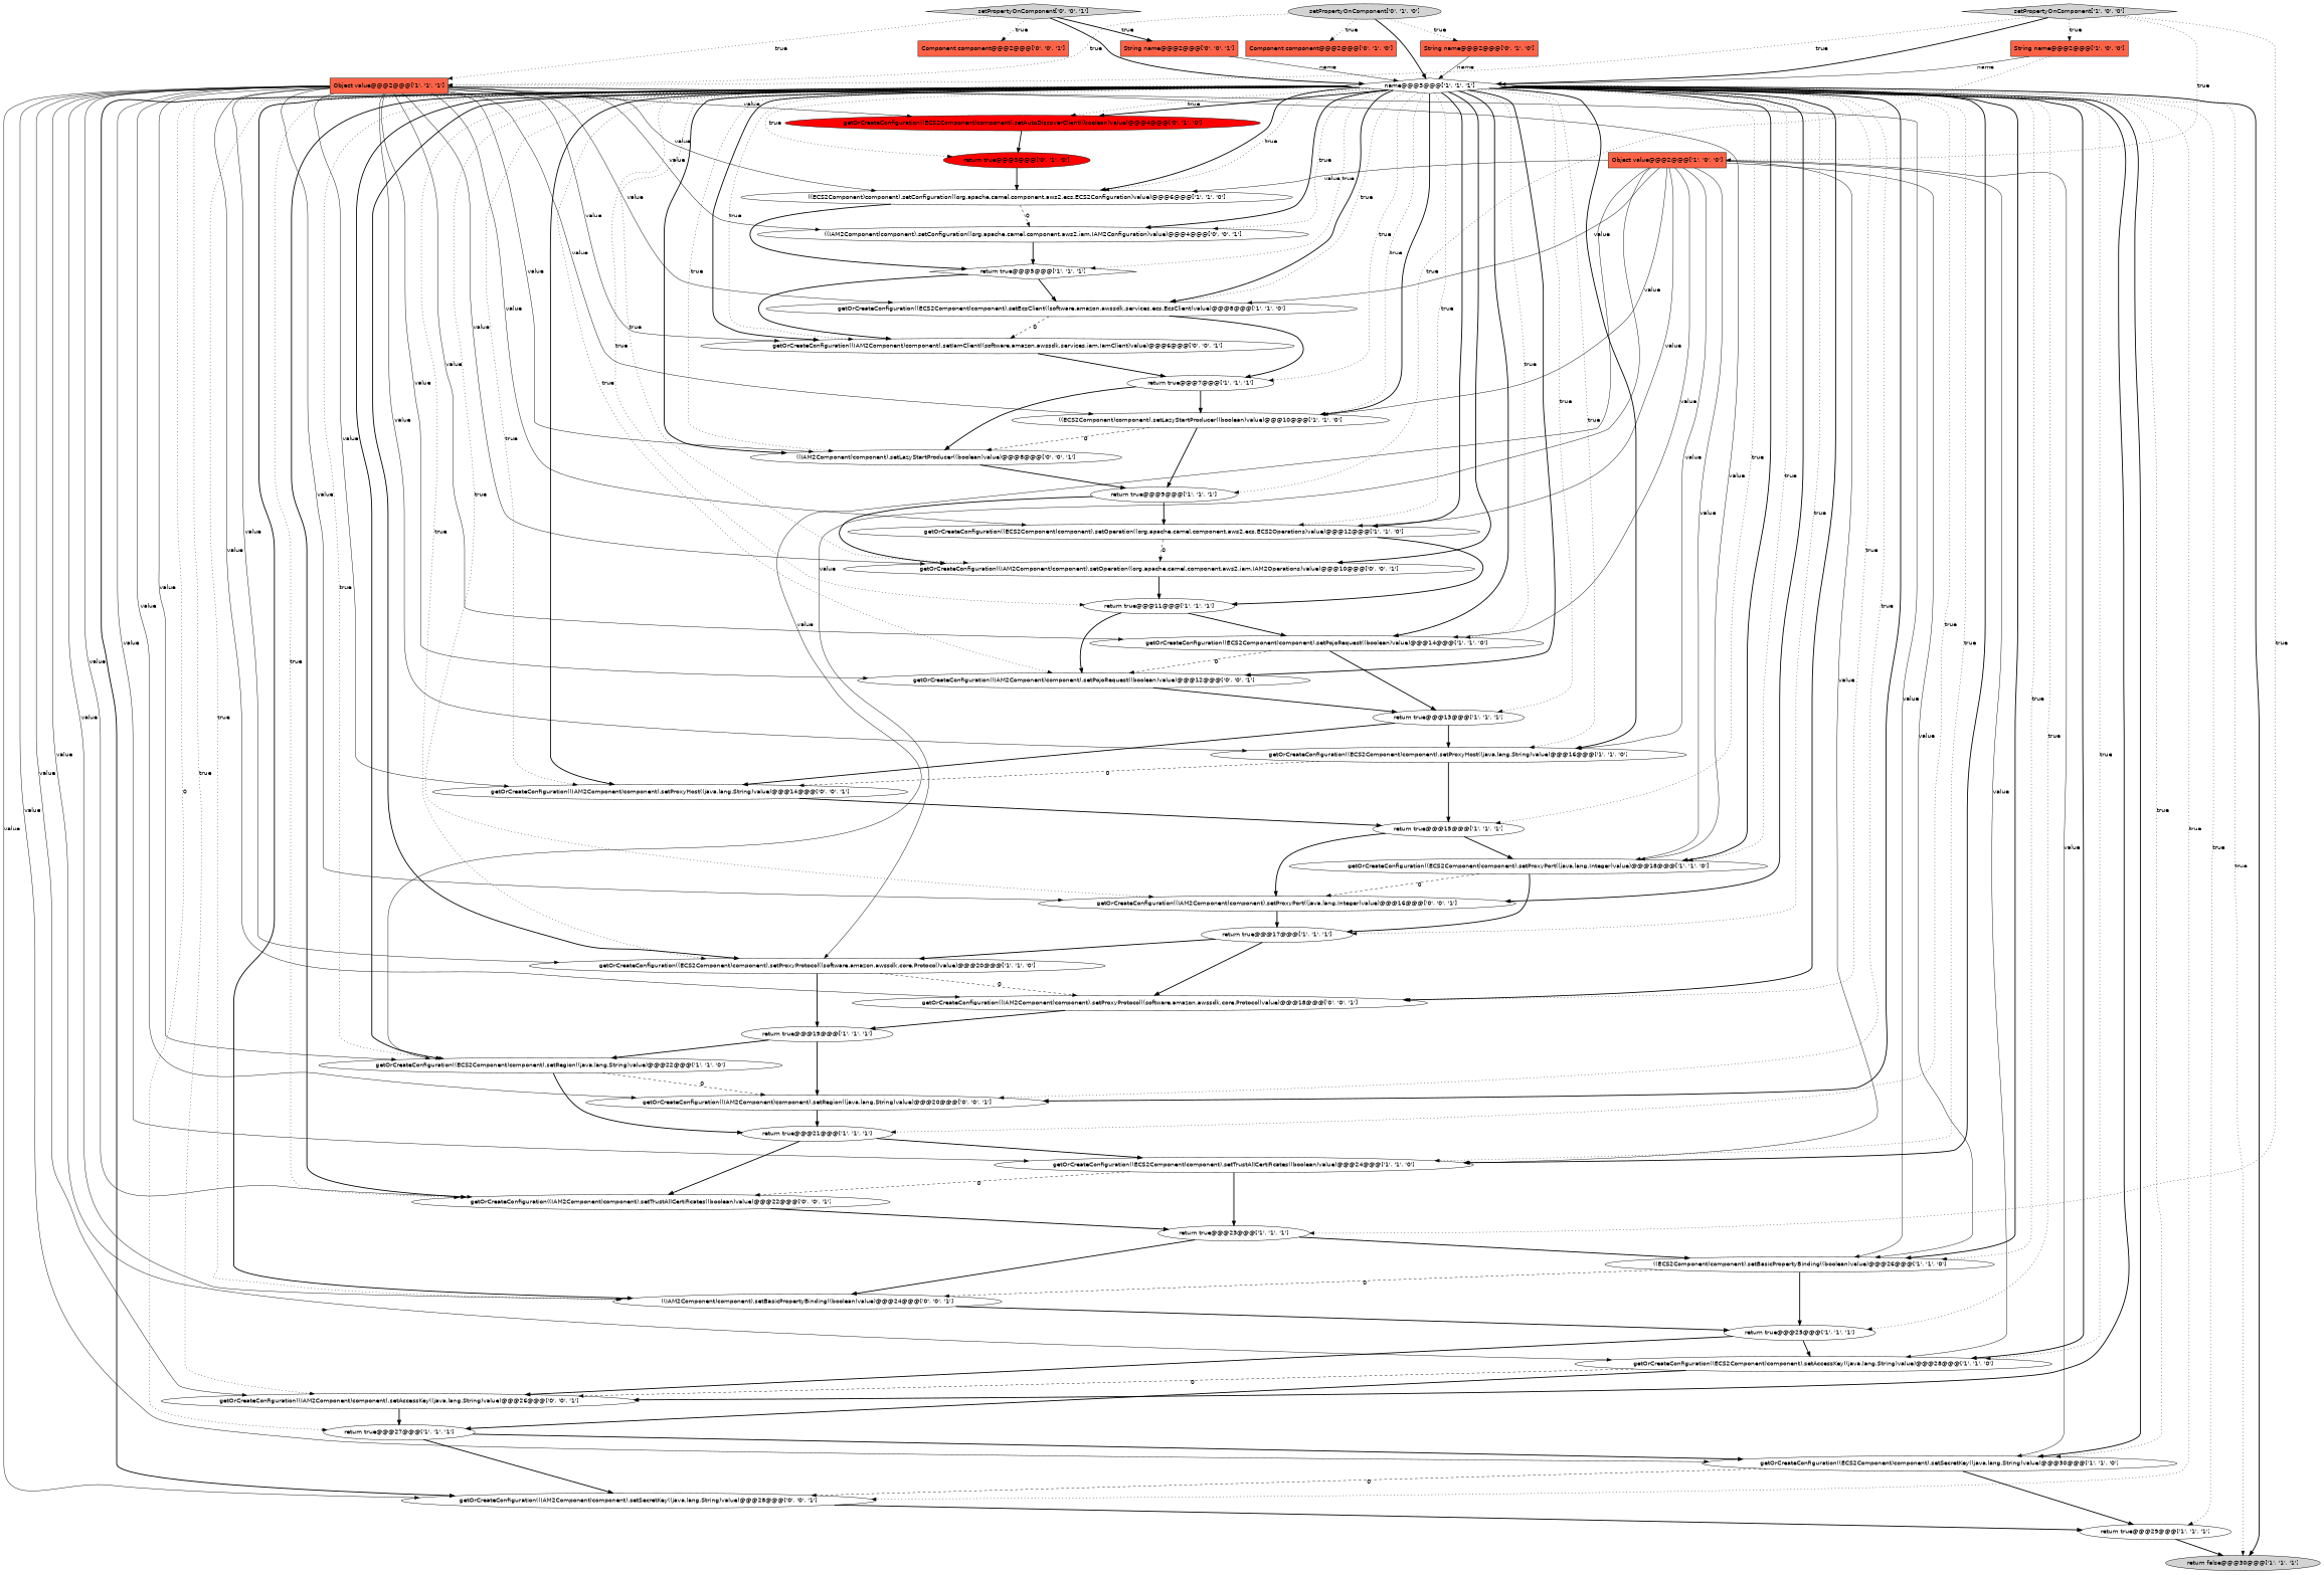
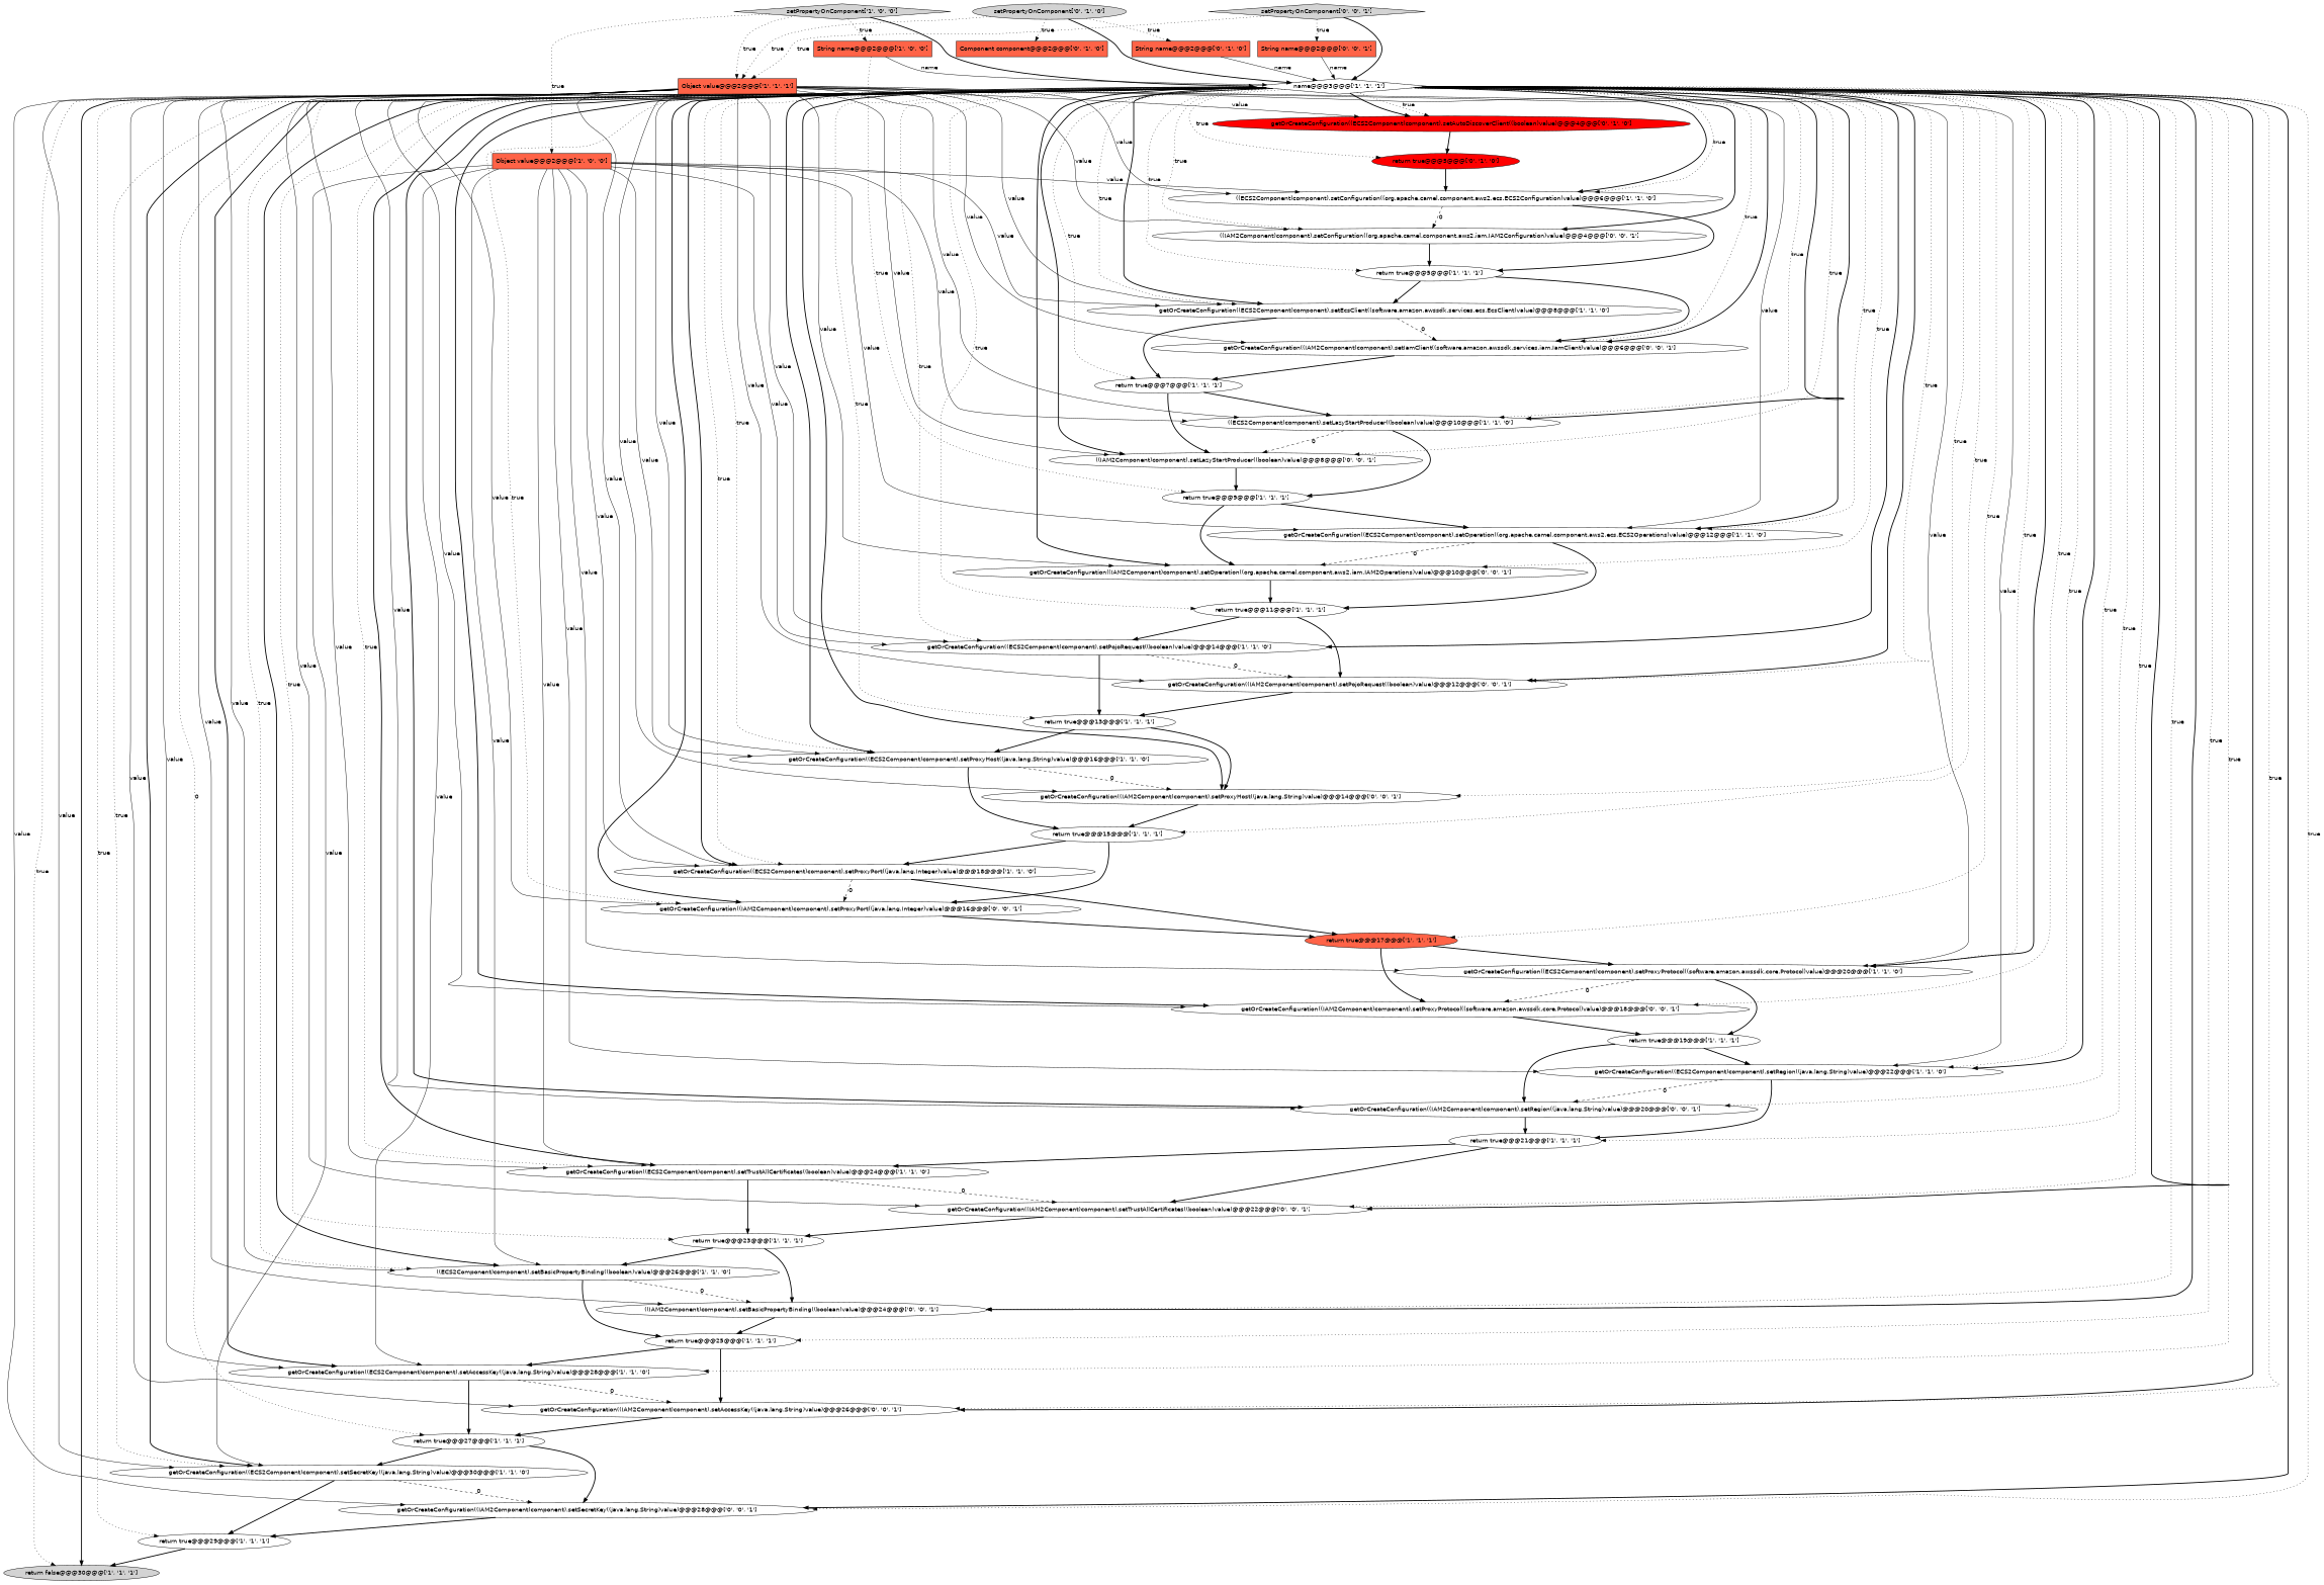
  digraph {
    fontname="DejaVu Sans"
    node [fillcolor=white fontname="DejaVu Sans" shape=ellipse style=filled]
    edge [fontname="DejaVu Sans" style=bold]
    n1 [fillcolor=red label="getOrCreateConfiguration((ECS2Component)component).setAutoDiscoverClient((boolean)value)@@@4@@@['0', '1', '0']"]
    n2 [fillcolor=red label="return true@@@5@@@['0', '1', '0']"]
    n3 [label="((ECS2Component)component).setConfiguration((org.apache.camel.component.aws2.ecs.ECS2Configuration)value)@@@6@@@['1', '1', '0']"]
    n4 [label="getOrCreateConfiguration((IAM2Component)component).setIamClient((software.amazon.awssdk.services.iam.IamClient)value)@@@6@@@['0', '0', '1']"]
    n5 [label="return true@@@7@@@['1', '1', '1']"]
    n6 [label="((ECS2Component)component).setLazyStartProducer((boolean)value)@@@10@@@['1', '1', '0']"]
    n7 [label="((IAM2Component)component).setLazyStartProducer((boolean)value)@@@8@@@['0', '0', '1']"]
    n8 [label="return true@@@23@@@['1', '1', '1']"]
    n9 [label="((ECS2Component)component).setBasicPropertyBinding((boolean)value)@@@26@@@['1', '1', '0']"]
    n10 [label="((IAM2Component)component).setBasicPropertyBinding((boolean)value)@@@24@@@['0', '0', '1']"]
    n11 [label="return true@@@25@@@['1', '1', '1']"]
    n12 [fillcolor=lightgray label="setPropertyOnComponent['0', '1', '0']"]
    n13 [fillcolor=tomato label="Object value@@@2@@@['1', '1', '1']" shape=box]
    n14 [label="name@@@3@@@['1', '1', '1']" shape=diamond]
    n15 [fillcolor=tomato label="Component component@@@2@@@['0', '1', '0']" shape=box]
    n16 [fillcolor=tomato label="String name@@@2@@@['0', '1', '0']" shape=box]
    n17 [label="getOrCreateConfiguration((ECS2Component)component).setOperation((org.apache.camel.component.aws2.ecs.ECS2Operations)value)@@@12@@@['1', '1', '0']"]
    n18 [label="getOrCreateConfiguration((IAM2Component)component).setOperation((org.apache.camel.component.aws2.iam.IAM2Operations)value)@@@10@@@['0', '0', '1']"]
    n19 [label="getOrCreateConfiguration((IAM2Component)component).setSecretKey((java.lang.String)value)@@@28@@@['0', '0', '1']"]
    n20 [label="getOrCreateConfiguration((ECS2Component)component).setSecretKey((java.lang.String)value)@@@30@@@['1', '1', '0']"]
    n21 [label="getOrCreateConfiguration((IAM2Component)component).setProxyPort((java.lang.Integer)value)@@@16@@@['0', '0', '1']"]
    n22 [label="getOrCreateConfiguration((ECS2Component)component).setProxyPort((java.lang.Integer)value)@@@18@@@['1', '1', '0']"]
    n23 [label="getOrCreateConfiguration((ECS2Component)component).setProxyHost((java.lang.String)value)@@@16@@@['1', '1', '0']"]
    n24 [label="getOrCreateConfiguration((IAM2Component)component).setTrustAllCertificates((boolean)value)@@@22@@@['0', '0', '1']"]
    n25 [label="getOrCreateConfiguration((IAM2Component)component).setPojoRequest((boolean)value)@@@12@@@['0', '0', '1']"]
    n26 [label="getOrCreateConfiguration((ECS2Component)component).setEcsClient((software.amazon.awssdk.services.ecs.EcsClient)value)@@@8@@@['1', '1', '0']"]
    n27 [label="getOrCreateConfiguration((ECS2Component)component).setProxyProtocol((software.amazon.awssdk.core.Protocol)value)@@@20@@@['1', '1', '0']"]
    n28 [label="getOrCreateConfiguration((IAM2Component)component).setProxyHost((java.lang.String)value)@@@14@@@['0', '0', '1']"]
    n29 [label="((IAM2Component)component).setConfiguration((org.apache.camel.component.aws2.iam.IAM2Configuration)value)@@@4@@@['0', '0', '1']"]
    n30 [label="getOrCreateConfiguration((IAM2Component)component).setRegion((java.lang.String)value)@@@20@@@['0', '0', '1']"]
    n31 [label="getOrCreateConfiguration((ECS2Component)component).setPojoRequest((boolean)value)@@@14@@@['1', '1', '0']"]
    n32 [label="getOrCreateConfiguration((ECS2Component)component).setTrustAllCertificates((boolean)value)@@@24@@@['1', '1', '0']"]
    n33 [label="getOrCreateConfiguration((ECS2Component)component).setRegion((java.lang.String)value)@@@22@@@['1', '1', '0']"]
    n34 [label="getOrCreateConfiguration((IAM2Component)component).setAccessKey((java.lang.String)value)@@@26@@@['0', '0', '1']"]
    n35 [label="getOrCreateConfiguration((IAM2Component)component).setProxyProtocol((software.amazon.awssdk.core.Protocol)value)@@@18@@@['0', '0', '1']"]
    n36 [label="getOrCreateConfiguration((ECS2Component)component).setAccessKey((java.lang.String)value)@@@28@@@['1', '1', '0']"]
    n37 [label="return true@@@11@@@['1', '1', '1']"]
    n38 [label="return true@@@27@@@['1', '1', '1']"]
    n39 [label="return true@@@15@@@['1', '1', '1']"]
-   n40 [label="return true@@@17@@@['1', '1', '1']"]
+   n40 [fillcolor=tomato label="return true@@@17@@@['1', '1', '1']"]
    n41 [label="return true@@@29@@@['1', '1', '1']"]
    n42 [fillcolor=lightgray label="return false@@@30@@@['1', '1', '1']"]
    n43 [label="return true@@@13@@@['1', '1', '1']"]
-   n44 [label="return true@@@5@@@['1', '1', '1']" shape=diamond]
+   n44 [label="return true@@@5@@@['1', '1', '1']"]
    n45 [label="return true@@@21@@@['1', '1', '1']"]
    n46 [label="return true@@@9@@@['1', '1', '1']"]
    n47 [label="return true@@@19@@@['1', '1', '1']"]
    n48 [fillcolor=tomato label="String name@@@2@@@['1', '0', '0']" shape=box]
    n49 [fillcolor=tomato label="Object value@@@2@@@['1', '0', '0']" shape=box]
    n50 [fillcolor=lightgray label="setPropertyOnComponent['1', '0', '0']" shape=diamond]
    n51 [fillcolor=lightgray label="setPropertyOnComponent['0', '0', '1']" shape=diamond]
    n52 [fillcolor=tomato label="String name@@@2@@@['0', '0', '1']" shape=box]
-   n53 [fillcolor=tomato label="Component component@@@2@@@['0', '0', '1']" shape=box]
    n1 -> n2
    n2 -> n3
    n3 -> n29 [label=0 style=dashed]
    n3 -> n44
    n4 -> n5
    n5 -> n6
    n5 -> n7
    n6 -> n7 [label=0 style=dashed]
    n6 -> n46
    n7 -> n46
    n8 -> n9
    n8 -> n10
    n9 -> n10 [label=0 style=dashed]
    n9 -> n11
    n10 -> n11
    n11 -> n34
    n11 -> n36
    n12 -> n13 [label=true style=dotted]
    n12 -> n14
    n12 -> n15 [label=true style=dotted]
    n12 -> n16 [label=true style=dotted]
    n13 -> n1 [label=value style=solid]
    n13 -> n3 [label=value style=solid]
    n13 -> n4 [label=value style=solid]
    n13 -> n6 [label=value style=solid]
    n13 -> n7 [label=value style=solid]
    n13 -> n9 [label=value style=solid]
    n13 -> n10 [label=value style=solid]
    n13 -> n17 [label=value style=solid]
    n13 -> n18 [label=value style=solid]
    n13 -> n19 [label=value style=solid]
    n13 -> n20 [label=value style=solid]
    n13 -> n21 [label=value style=solid]
    n13 -> n22 [label=value style=solid]
    n13 -> n23 [label=value style=solid]
    n13 -> n24 [label=value style=solid]
    n13 -> n25 [label=value style=solid]
    n13 -> n26 [label=value style=solid]
    n13 -> n27 [label=value style=solid]
    n13 -> n28 [label=value style=solid]
    n13 -> n29 [label=value style=solid]
    n13 -> n30 [label=value style=solid]
    n13 -> n31 [label=value style=solid]
    n13 -> n32 [label=value style=solid]
    n13 -> n33 [label=value style=solid]
    n13 -> n34 [label=value style=solid]
    n13 -> n35 [label=value style=solid]
    n13 -> n36 [label=value style=solid]
    n14 -> n1
    n14 -> n1 [label=true style=dotted]
    n14 -> n2 [label=true style=dotted]
    n14 -> n3
    n14 -> n3 [label=true style=dotted]
    n14 -> n4 [label=true style=dotted]
    n14 -> n4
    n14 -> n5 [label=true style=dotted]
    n14 -> n6 [label=true style=dotted]
    n14 -> n6
    n14 -> n7
    n14 -> n7 [label=true style=dotted]
-   n50 -> n8 [label=true style=dotted]
+   n14 -> n8 [label=true style=dotted]
    n14 -> n9 [label=true style=dotted]
    n14 -> n9
    n14 -> n10
    n14 -> n10 [label=true style=dotted]
    n14 -> n11 [label=true style=dotted]
    n14 -> n17
    n14 -> n17 [label=true style=dotted]
    n14 -> n18
    n14 -> n18 [label=true style=dotted]
    n14 -> n19
    n14 -> n19 [label=true style=dotted]
    n14 -> n20
    n14 -> n20 [label=true style=dotted]
    n14 -> n21 [label=true style=dotted]
    n14 -> n21
    n14 -> n22
    n14 -> n22 [label=true style=dotted]
    n14 -> n23
    n14 -> n23 [label=true style=dotted]
    n14 -> n24 [label=true style=dotted]
    n14 -> n24
    n14 -> n25
    n14 -> n25 [label=true style=dotted]
    n14 -> n26
    n14 -> n26 [label=true style=dotted]
    n14 -> n27 [label=true style=dotted]
    n14 -> n27
    n14 -> n28
    n14 -> n28 [label=true style=dotted]
    n14 -> n29 [label=true style=dotted]
    n14 -> n29
    n14 -> n30
    n14 -> n30 [label=true style=dotted]
    n14 -> n31 [label=true style=dotted]
    n14 -> n31
    n14 -> n32
    n14 -> n32 [label=true style=dotted]
    n14 -> n33
    n14 -> n33 [label=true style=dotted]
    n14 -> n34
    n14 -> n34 [label=true style=dotted]
    n14 -> n35 [label=true style=dotted]
    n14 -> n35
    n14 -> n36
    n14 -> n36 [label=true style=dotted]
    n14 -> n37 [label=true style=dotted]
    n14 -> n38 [label=0 style=dotted]
    n14 -> n39 [label=true style=dotted]
    n14 -> n40 [label=true style=dotted]
    n14 -> n41 [label=true style=dotted]
    n14 -> n42 [label=true style=dotted]
    n14 -> n42
    n14 -> n43 [label=true style=dotted]
    n14 -> n44 [label=true style=dotted]
    n14 -> n45 [label=true style=dotted]
    n16 -> n14 [label=name style=solid]
    n17 -> n18 [label=0 style=dashed]
    n17 -> n37
    n18 -> n37
    n19 -> n41
    n20 -> n19 [label=0 style=dashed]
    n20 -> n41
    n21 -> n40
    n22 -> n21 [label=0 style=dashed]
    n22 -> n40
    n23 -> n28 [label=0 style=dashed]
    n23 -> n39
    n24 -> n8
    n25 -> n43
    n26 -> n4 [label=0 style=dashed]
    n26 -> n5
    n27 -> n35 [label=0 style=dashed]
    n27 -> n47
    n28 -> n39
    n29 -> n44
    n30 -> n45
    n31 -> n25 [label=0 style=dashed]
    n31 -> n43
    n32 -> n8
    n32 -> n24 [label=0 style=dashed]
    n33 -> n30 [label=0 style=dashed]
    n33 -> n45
    n34 -> n38
    n35 -> n47
    n36 -> n34 [label=0 style=dashed]
    n36 -> n38
    n37 -> n25
    n37 -> n31
    n38 -> n19
    n38 -> n20
    n39 -> n21
    n39 -> n22
    n40 -> n27
    n40 -> n35
    n41 -> n42
    n43 -> n23
    n43 -> n28
    n44 -> n4
    n44 -> n26
    n45 -> n24
    n45 -> n32
    n46 -> n17
    n46 -> n18
    n47 -> n30
    n47 -> n33
    n48 -> n14 [label=name style=solid]
    n48 -> n46 [label=true style=dotted]
    n49 -> n3 [label=value style=solid]
    n49 -> n6 [label=value style=solid]
    n49 -> n9 [label=value style=solid]
    n49 -> n17 [label=value style=solid]
    n49 -> n20 [label=value style=solid]
    n49 -> n22 [label=value style=solid]
    n49 -> n23 [label=value style=solid]
    n49 -> n26 [label=value style=solid]
    n49 -> n27 [label=value style=solid]
    n49 -> n31 [label=value style=solid]
    n49 -> n32 [label=value style=solid]
    n49 -> n33 [label=value style=solid]
    n49 -> n36 [label=value style=solid]
    n50 -> n13 [label=true style=dotted]
    n50 -> n14
    n50 -> n48 [label=true style=dotted]
    n50 -> n49 [label=true style=dotted]
    n51 -> n13 [label=true style=dotted]
    n51 -> n14
-   n51 -> n52 [label=true]
-   n51 -> n53 [label=true style=dotted]
+   n51 -> n52 [label=true style=dotted]
    n52 -> n14 [label=name style=solid]
  }
